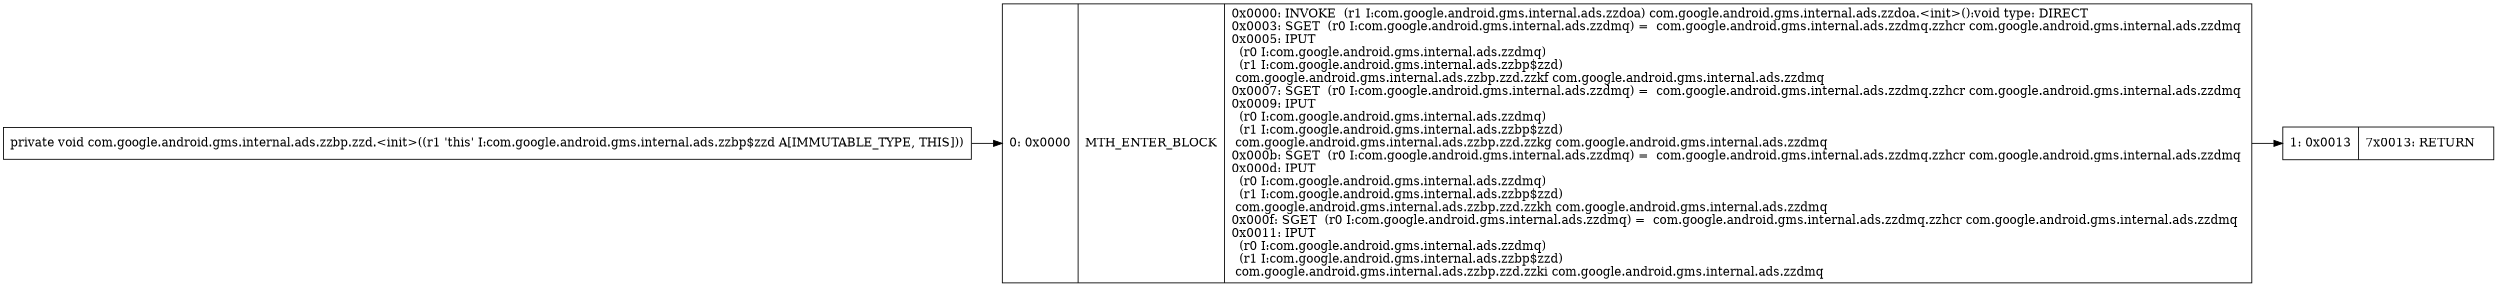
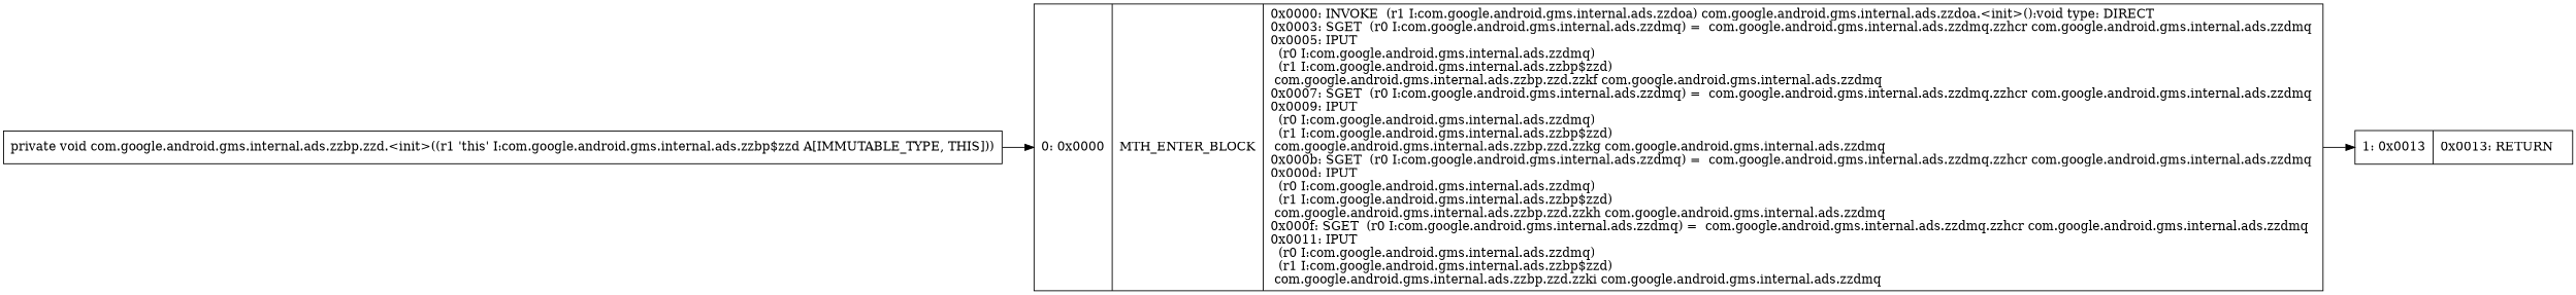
  digraph {
    rankdir=LR
    node [shape=record]
    n1 [label="{0\:\ 0x0000|MTH_ENTER_BLOCK\l|0x0000: INVOKE  (r1 I:com.google.android.gms.internal.ads.zzdoa) com.google.android.gms.internal.ads.zzdoa.\<init\>():void type: DIRECT \l0x0003: SGET  (r0 I:com.google.android.gms.internal.ads.zzdmq) =  com.google.android.gms.internal.ads.zzdmq.zzhcr com.google.android.gms.internal.ads.zzdmq \l0x0005: IPUT  \l  (r0 I:com.google.android.gms.internal.ads.zzdmq)\l  (r1 I:com.google.android.gms.internal.ads.zzbp$zzd)\l com.google.android.gms.internal.ads.zzbp.zzd.zzkf com.google.android.gms.internal.ads.zzdmq \l0x0007: SGET  (r0 I:com.google.android.gms.internal.ads.zzdmq) =  com.google.android.gms.internal.ads.zzdmq.zzhcr com.google.android.gms.internal.ads.zzdmq \l0x0009: IPUT  \l  (r0 I:com.google.android.gms.internal.ads.zzdmq)\l  (r1 I:com.google.android.gms.internal.ads.zzbp$zzd)\l com.google.android.gms.internal.ads.zzbp.zzd.zzkg com.google.android.gms.internal.ads.zzdmq \l0x000b: SGET  (r0 I:com.google.android.gms.internal.ads.zzdmq) =  com.google.android.gms.internal.ads.zzdmq.zzhcr com.google.android.gms.internal.ads.zzdmq \l0x000d: IPUT  \l  (r0 I:com.google.android.gms.internal.ads.zzdmq)\l  (r1 I:com.google.android.gms.internal.ads.zzbp$zzd)\l com.google.android.gms.internal.ads.zzbp.zzd.zzkh com.google.android.gms.internal.ads.zzdmq \l0x000f: SGET  (r0 I:com.google.android.gms.internal.ads.zzdmq) =  com.google.android.gms.internal.ads.zzdmq.zzhcr com.google.android.gms.internal.ads.zzdmq \l0x0011: IPUT  \l  (r0 I:com.google.android.gms.internal.ads.zzdmq)\l  (r1 I:com.google.android.gms.internal.ads.zzbp$zzd)\l com.google.android.gms.internal.ads.zzbp.zzd.zzki com.google.android.gms.internal.ads.zzdmq \l}"]
-   n2 [label="{1\:\ 0x0013|7x0013: RETURN   \l}"]
+   n2 [label="{1\:\ 0x0013|0x0013: RETURN   \l}"]
    n3 [label="{private void com.google.android.gms.internal.ads.zzbp.zzd.\<init\>((r1 'this' I:com.google.android.gms.internal.ads.zzbp$zzd A[IMMUTABLE_TYPE, THIS])) }"]
    n1 -> n2
    n3 -> n1
  }
